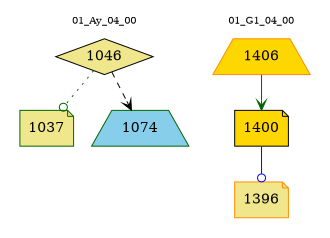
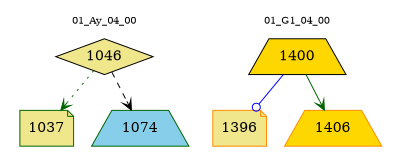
  digraph {
    node [color=black fillcolor=khaki shape=note style=filled]
    edge [arrowhead=odot color=darkgreen style=solid]
    n1 [label=1046 shape=diamond]
    n2 [color=darkgreen label=1037]
    n3 [color=darkgreen fillcolor=skyblue label=1074 shape=trapezium]
-   n4 [fillcolor=gold label=1400]
+   n4 [fillcolor=gold label=1400 shape=trapezium]
    n5 [color=darkorange label=1396]
    n6 [color=darkorange fillcolor=gold label=1406 shape=trapezium]
    subgraph cluster_1 {
      color=white
      fontsize=10
      label="01_Ay_04_00"
      n1
      n2
      n3
    }
    subgraph cluster_2 {
      color=white
      fontsize=10
      label="01_G1_04_00"
      n4
      n5
      n6
    }
-   n1 -> n2 [style=dotted]
+   n1 -> n2 [arrowhead=vee style=dotted]
    n1 -> n3 [arrowhead=vee color=black style=dashed]
    n4 -> n5 [color=blue]
-   n6 -> n4 [arrowhead=vee]
+   n4 -> n6 [arrowhead=vee]
  }
